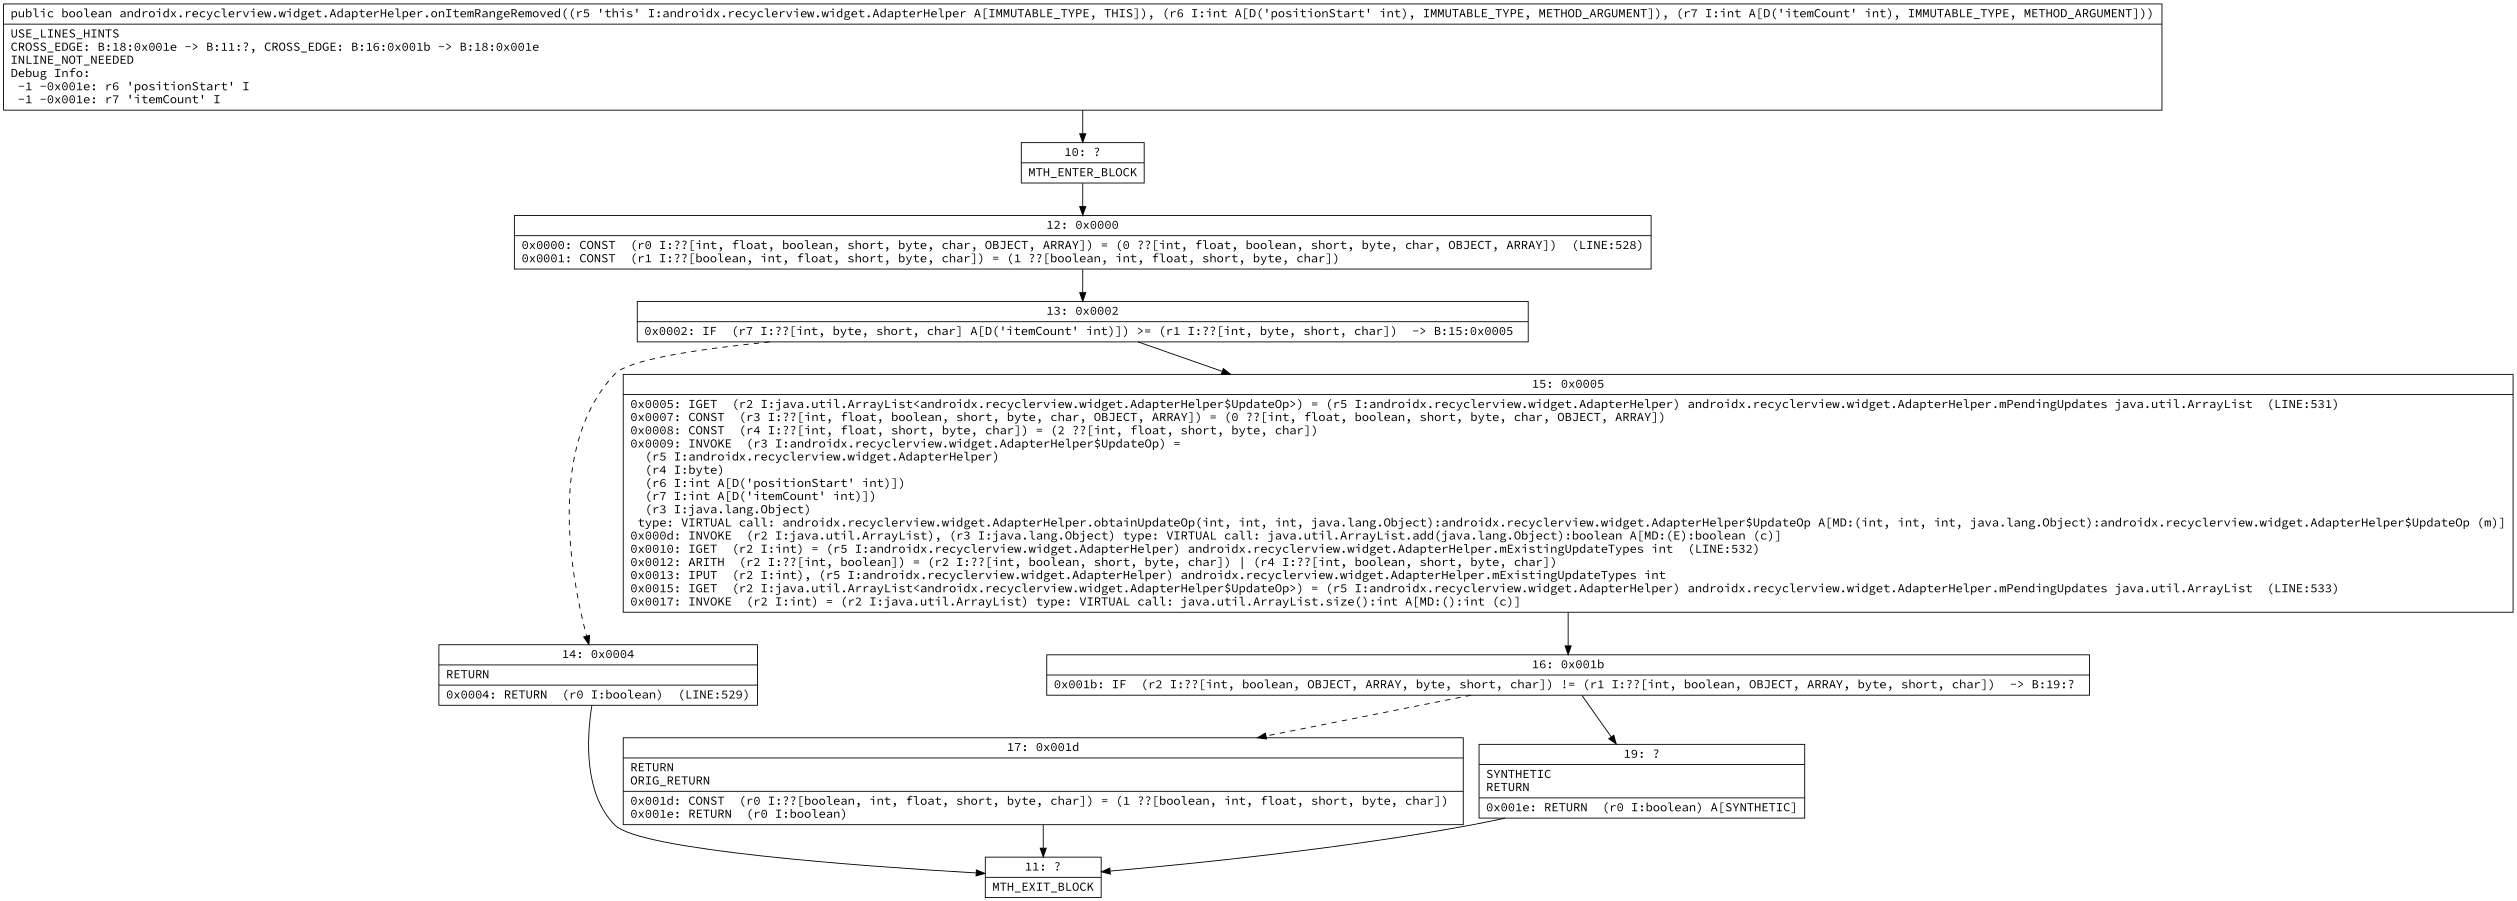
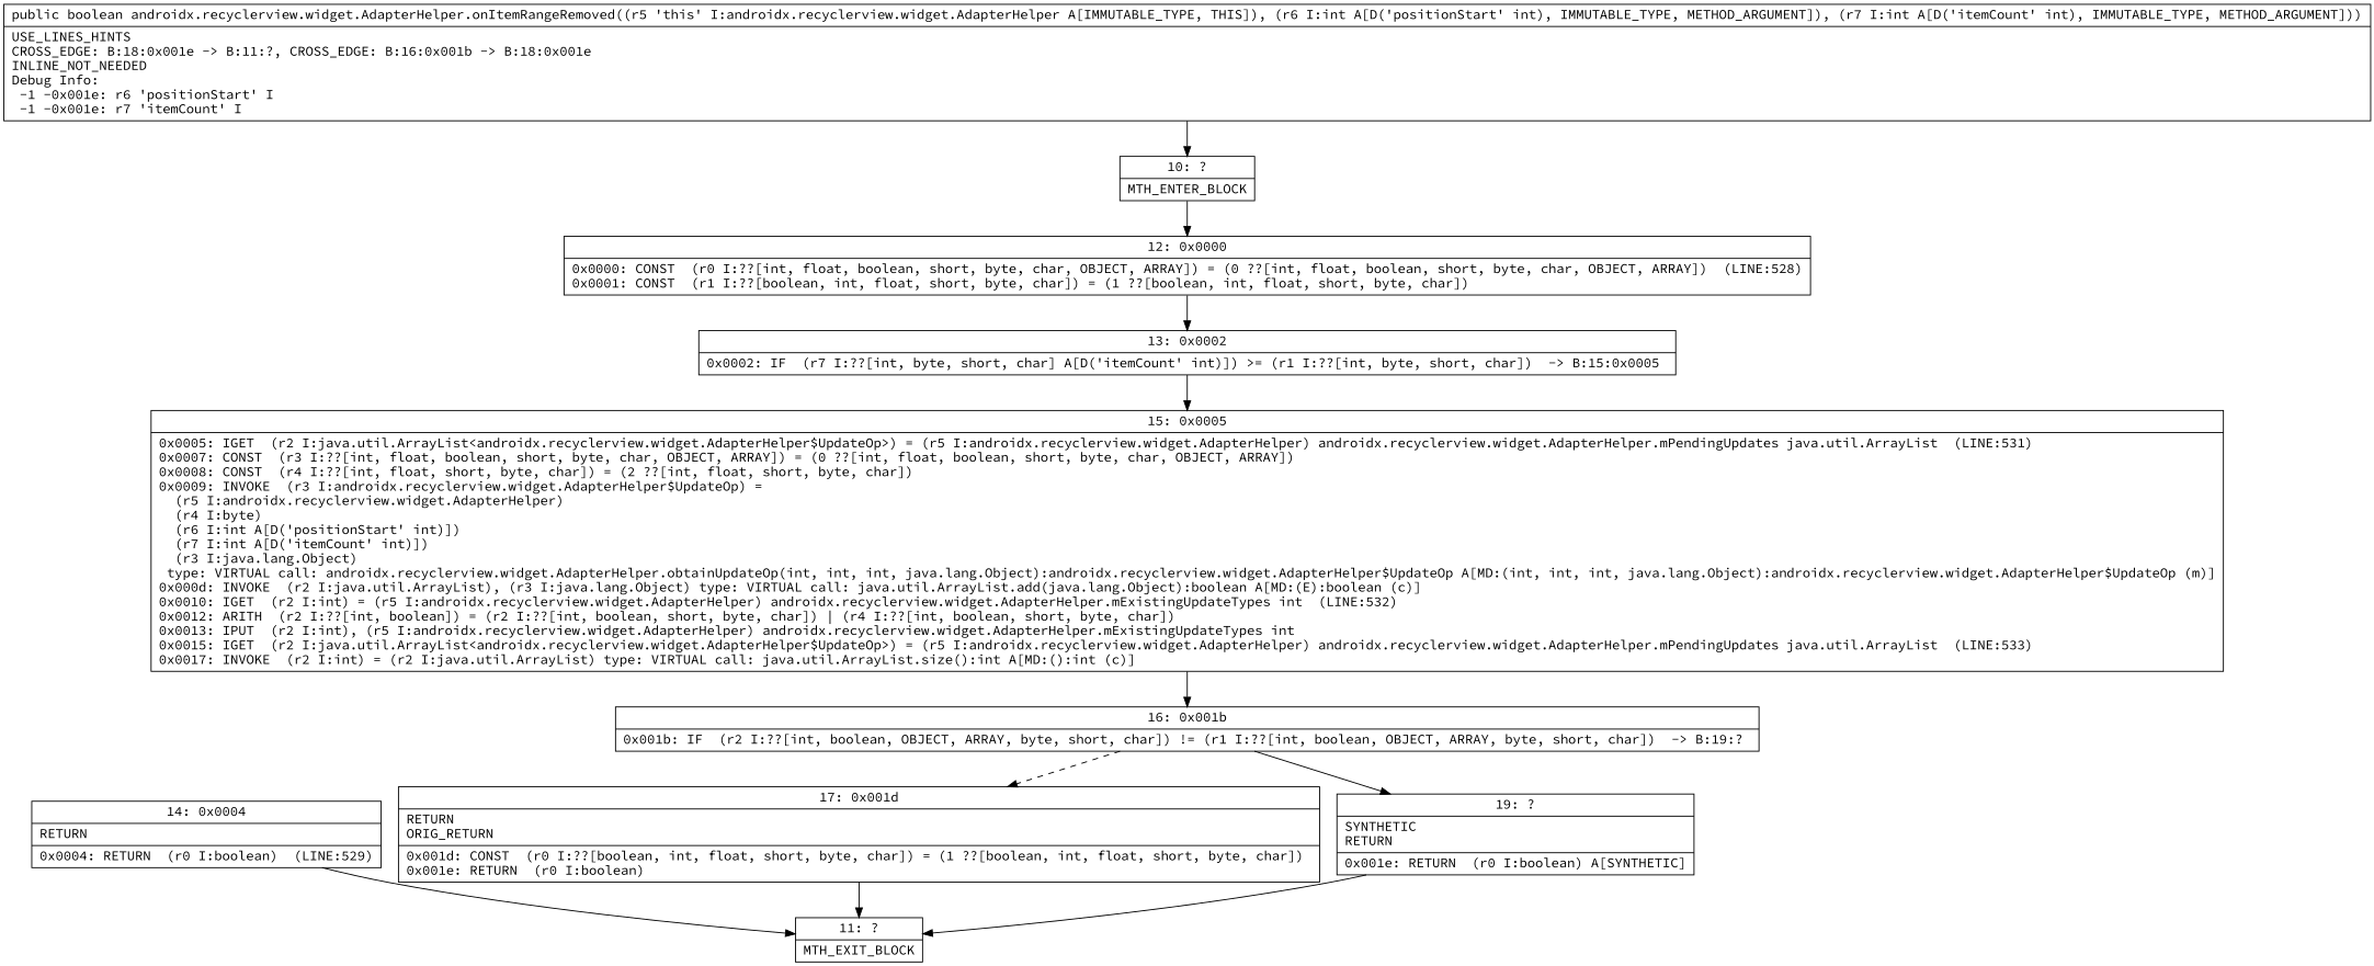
  digraph {
    fontname="Source Code Pro"
    node [fontname="Source Code Pro" shape=record]
    edge [fontname="Source Code Pro"]
    n1 [label="{10\:\ ?|MTH_ENTER_BLOCK\l}"]
    n2 [label="{12\:\ 0x0000|0x0000: CONST  (r0 I:??[int, float, boolean, short, byte, char, OBJECT, ARRAY]) = (0 ??[int, float, boolean, short, byte, char, OBJECT, ARRAY])  (LINE:528)\l0x0001: CONST  (r1 I:??[boolean, int, float, short, byte, char]) = (1 ??[boolean, int, float, short, byte, char]) \l}"]
    n3 [label="{13\:\ 0x0002|0x0002: IF  (r7 I:??[int, byte, short, char] A[D('itemCount' int)]) \>= (r1 I:??[int, byte, short, char])  \-\> B:15:0x0005 \l}"]
    n4 [label="{14\:\ 0x0004|RETURN\l|0x0004: RETURN  (r0 I:boolean)  (LINE:529)\l}"]
    n5 [label="{15\:\ 0x0005|0x0005: IGET  (r2 I:java.util.ArrayList\<androidx.recyclerview.widget.AdapterHelper$UpdateOp\>) = (r5 I:androidx.recyclerview.widget.AdapterHelper) androidx.recyclerview.widget.AdapterHelper.mPendingUpdates java.util.ArrayList  (LINE:531)\l0x0007: CONST  (r3 I:??[int, float, boolean, short, byte, char, OBJECT, ARRAY]) = (0 ??[int, float, boolean, short, byte, char, OBJECT, ARRAY]) \l0x0008: CONST  (r4 I:??[int, float, short, byte, char]) = (2 ??[int, float, short, byte, char]) \l0x0009: INVOKE  (r3 I:androidx.recyclerview.widget.AdapterHelper$UpdateOp) = \l  (r5 I:androidx.recyclerview.widget.AdapterHelper)\l  (r4 I:byte)\l  (r6 I:int A[D('positionStart' int)])\l  (r7 I:int A[D('itemCount' int)])\l  (r3 I:java.lang.Object)\l type: VIRTUAL call: androidx.recyclerview.widget.AdapterHelper.obtainUpdateOp(int, int, int, java.lang.Object):androidx.recyclerview.widget.AdapterHelper$UpdateOp A[MD:(int, int, int, java.lang.Object):androidx.recyclerview.widget.AdapterHelper$UpdateOp (m)]\l0x000d: INVOKE  (r2 I:java.util.ArrayList), (r3 I:java.lang.Object) type: VIRTUAL call: java.util.ArrayList.add(java.lang.Object):boolean A[MD:(E):boolean (c)]\l0x0010: IGET  (r2 I:int) = (r5 I:androidx.recyclerview.widget.AdapterHelper) androidx.recyclerview.widget.AdapterHelper.mExistingUpdateTypes int  (LINE:532)\l0x0012: ARITH  (r2 I:??[int, boolean]) = (r2 I:??[int, boolean, short, byte, char]) \| (r4 I:??[int, boolean, short, byte, char]) \l0x0013: IPUT  (r2 I:int), (r5 I:androidx.recyclerview.widget.AdapterHelper) androidx.recyclerview.widget.AdapterHelper.mExistingUpdateTypes int \l0x0015: IGET  (r2 I:java.util.ArrayList\<androidx.recyclerview.widget.AdapterHelper$UpdateOp\>) = (r5 I:androidx.recyclerview.widget.AdapterHelper) androidx.recyclerview.widget.AdapterHelper.mPendingUpdates java.util.ArrayList  (LINE:533)\l0x0017: INVOKE  (r2 I:int) = (r2 I:java.util.ArrayList) type: VIRTUAL call: java.util.ArrayList.size():int A[MD:():int (c)]\l}"]
    n6 [label="{11\:\ ?|MTH_EXIT_BLOCK\l}"]
    n7 [label="{16\:\ 0x001b|0x001b: IF  (r2 I:??[int, boolean, OBJECT, ARRAY, byte, short, char]) != (r1 I:??[int, boolean, OBJECT, ARRAY, byte, short, char])  \-\> B:19:? \l}"]
    n8 [label="{17\:\ 0x001d|RETURN\lORIG_RETURN\l|0x001d: CONST  (r0 I:??[boolean, int, float, short, byte, char]) = (1 ??[boolean, int, float, short, byte, char]) \l0x001e: RETURN  (r0 I:boolean) \l}"]
    n9 [label="{19\:\ ?|SYNTHETIC\lRETURN\l|0x001e: RETURN  (r0 I:boolean) A[SYNTHETIC]\l}"]
    n10 [label="{public boolean androidx.recyclerview.widget.AdapterHelper.onItemRangeRemoved((r5 'this' I:androidx.recyclerview.widget.AdapterHelper A[IMMUTABLE_TYPE, THIS]), (r6 I:int A[D('positionStart' int), IMMUTABLE_TYPE, METHOD_ARGUMENT]), (r7 I:int A[D('itemCount' int), IMMUTABLE_TYPE, METHOD_ARGUMENT]))  | USE_LINES_HINTS\lCROSS_EDGE: B:18:0x001e \-\> B:11:?, CROSS_EDGE: B:16:0x001b \-\> B:18:0x001e\lINLINE_NOT_NEEDED\lDebug Info:\l  \-1 \-0x001e: r6 'positionStart' I\l  \-1 \-0x001e: r7 'itemCount' I\l}"]
    n1 -> n2
    n2 -> n3
-   n3 -> n4 [style=dashed]
    n3 -> n5
    n4 -> n6
    n5 -> n7
    n7 -> n8 [style=dashed]
    n7 -> n9
    n8 -> n6
    n9 -> n6
    n10 -> n1
  }
